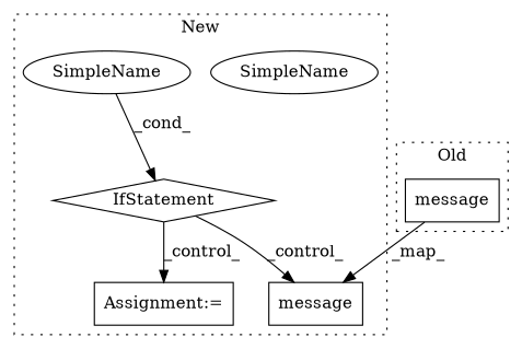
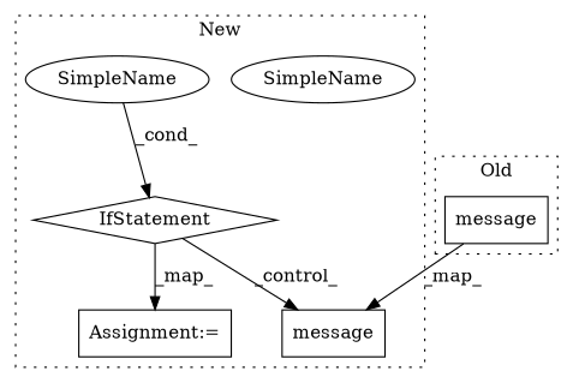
  digraph {
    node [a=32 l="8,1" s=2756 shape=box]
    n1 [label=message s="2995,3012"]
    n2 [a=25 l="4,2" label=IfStatement s="2752,2764" shape=diamond]
    n3 [a=42 l=8 label=SimpleName shape=ellipse]
    n4 [a=7 l="57,2" label="Assignment:=" s="2811,2897"]
    n5 [a=42 l=8 label=SimpleName shape=ellipse]
    n6 [label=message s="2737,2754"]
    subgraph cluster_1 {
      label=New
      style=dotted
      n1
      n2
      n3
      n4
      n5
    }
    subgraph cluster_2 {
      label=Old
      style=dotted
      n6
    }
    n2 -> n1 [label=_control_]
-   n2 -> n4 [label=_control_]
+   n2 -> n4 [label=_map_]
    n5 -> n2 [label=_cond_]
    n6 -> n1 [label=_map_]
  }
